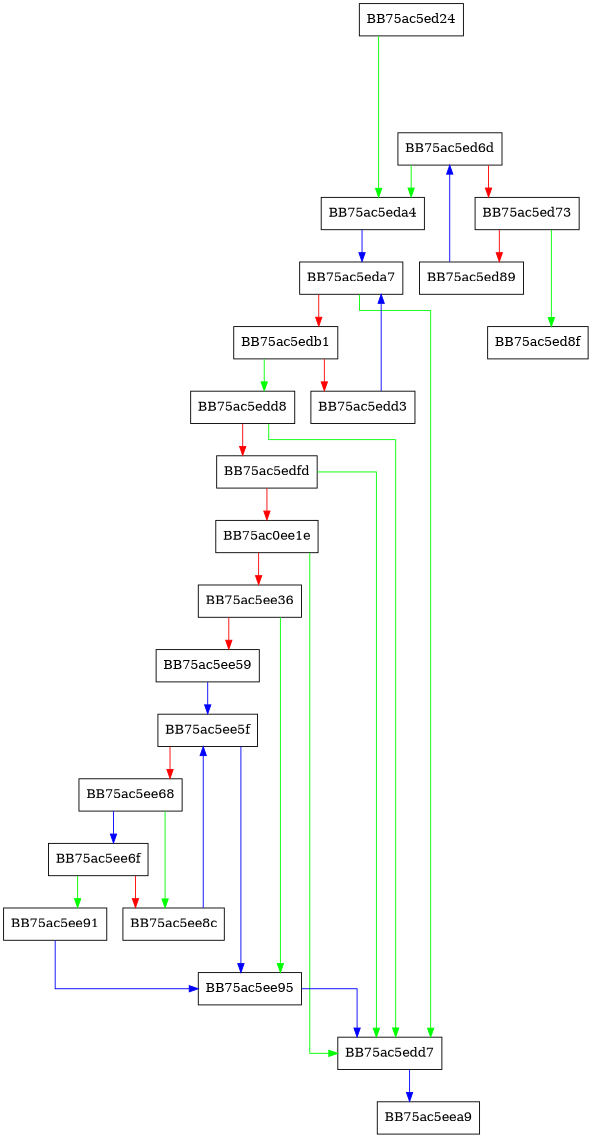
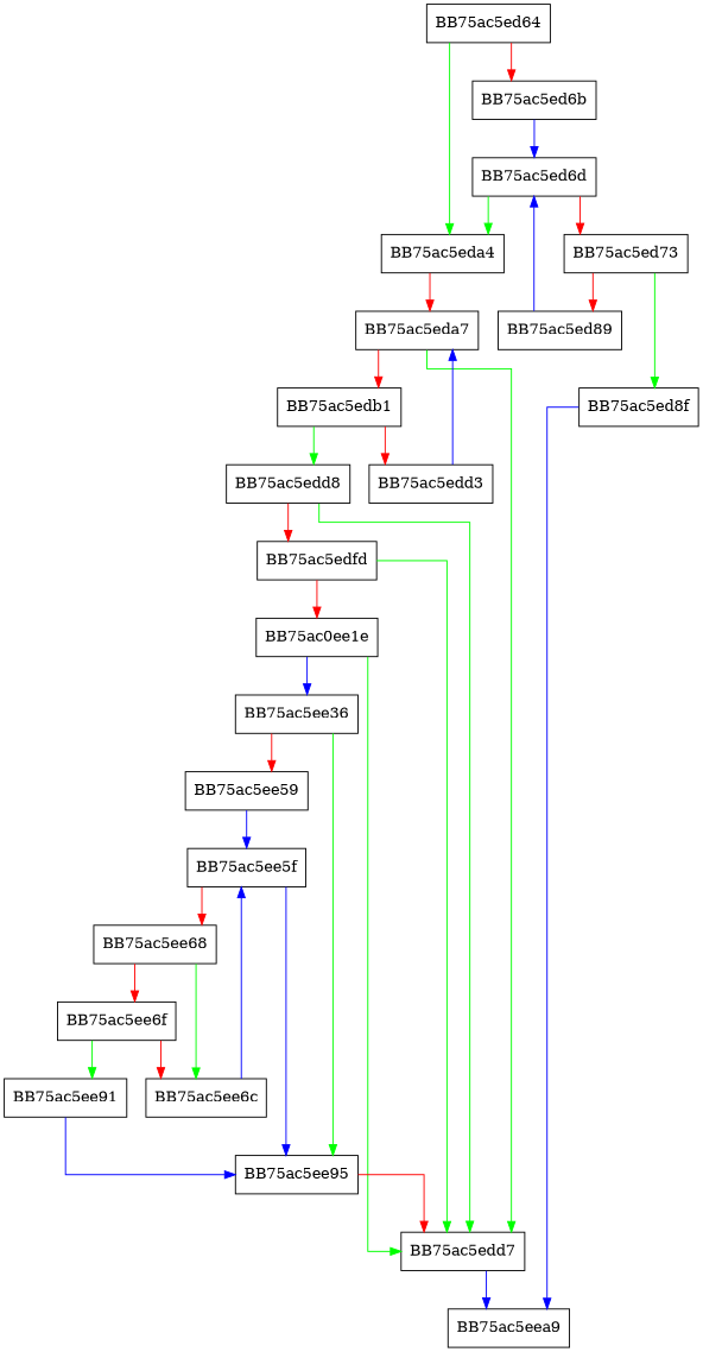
  digraph {
    splines=ortho
    node [shape=box]
    edge [color=red]
-   BB75ac5ed24
+   BB75ac5ed24 [label=BB75ac5ed64]
    BB75ac5eda4
+   BB75ac5ed6b
    BB75ac5eda7
    BB75ac5ed6d
    n6 [label=BB75ac5edd7]
    BB75ac5edb1
    BB75ac5ed73
    BB75ac5ed8f
    BB75ac5ed89
    BB75ac5eea9
    BB75ac5edd8
    BB75ac5edd3
    BB75ac5edfd
    n15 [label=BB75ac0ee1e]
    BB75ac5ee36
    BB75ac5ee95
    BB75ac5ee59
    BB75ac5ee5f
    BB75ac5ee68
-   BB75ac5ee8c
+   BB75ac5ee8c [label=BB75ac5ee6c]
    BB75ac5ee6f
    BB75ac5ee91
    BB75ac5ed24 -> BB75ac5eda4 [color=green]
-   BB75ac5eda4 -> BB75ac5eda7 [color=blue]
+   BB75ac5ed24 -> BB75ac5ed6b
+   BB75ac5eda4 -> BB75ac5eda7
+   BB75ac5ed6b -> BB75ac5ed6d [color=blue]
    BB75ac5eda7 -> n6 [color=green]
    BB75ac5eda7 -> BB75ac5edb1
    BB75ac5ed6d -> BB75ac5eda4 [color=green]
    BB75ac5ed6d -> BB75ac5ed73
    n6 -> BB75ac5eea9 [color=blue]
    BB75ac5edb1 -> BB75ac5edd8 [color=green]
    BB75ac5edb1 -> BB75ac5edd3
    BB75ac5ed73 -> BB75ac5ed8f [color=green]
    BB75ac5ed73 -> BB75ac5ed89
+   BB75ac5ed8f -> BB75ac5eea9 [color=blue]
    BB75ac5ed89 -> BB75ac5ed6d [color=blue]
    BB75ac5edd8 -> n6 [color=green]
    BB75ac5edd8 -> BB75ac5edfd
    BB75ac5edd3 -> BB75ac5eda7 [color=blue]
    BB75ac5edfd -> n6 [color=green]
    BB75ac5edfd -> n15
    n15 -> n6 [color=green]
-   n15 -> BB75ac5ee36
+   n15 -> BB75ac5ee36 [color=blue]
    BB75ac5ee36 -> BB75ac5ee95 [color=green]
    BB75ac5ee36 -> BB75ac5ee59
-   BB75ac5ee95 -> n6 [color=blue]
+   BB75ac5ee95 -> n6
    BB75ac5ee59 -> BB75ac5ee5f [color=blue]
    BB75ac5ee5f -> BB75ac5ee95 [color=blue]
    BB75ac5ee5f -> BB75ac5ee68
    BB75ac5ee68 -> BB75ac5ee8c [color=green]
-   BB75ac5ee68 -> BB75ac5ee6f [color=blue]
+   BB75ac5ee68 -> BB75ac5ee6f
    BB75ac5ee8c -> BB75ac5ee5f [color=blue]
    BB75ac5ee6f -> BB75ac5ee8c
    BB75ac5ee6f -> BB75ac5ee91 [color=green]
    BB75ac5ee91 -> BB75ac5ee95 [color=blue]
  }
